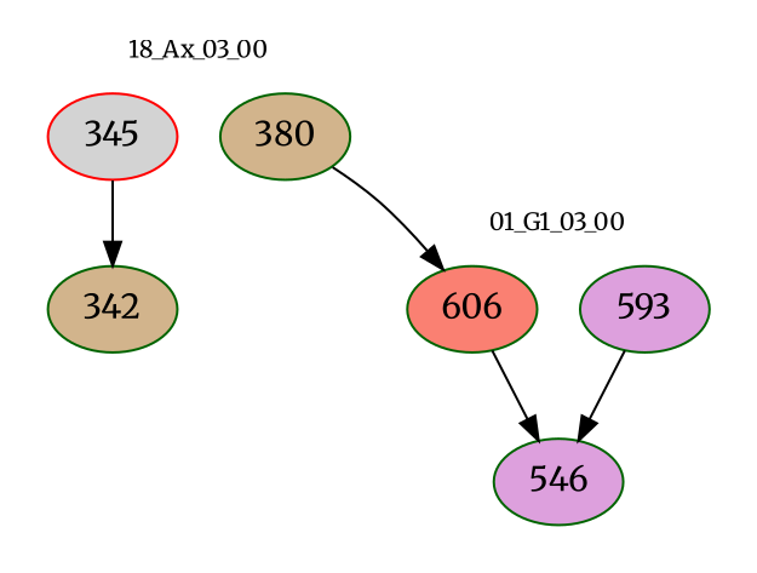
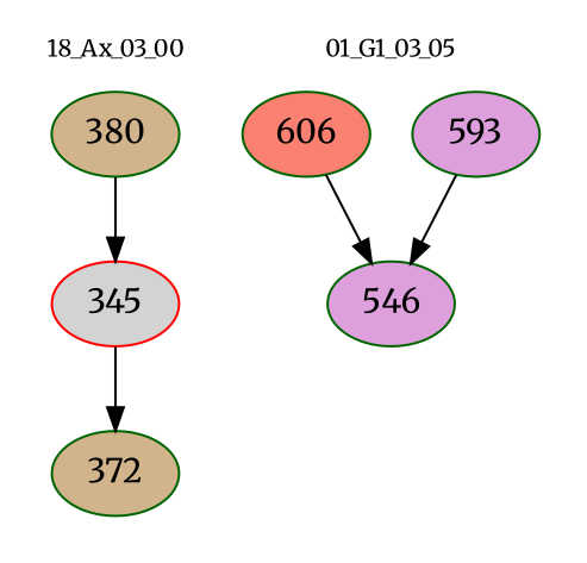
  digraph {
    fontname=Merriweather
    node [color=darkgreen fillcolor=tan fontname=Merriweather style=filled]
    edge [color=black fontname=Merriweather]
    n1 [label=380]
    n2 [color=red fillcolor=lightgrey label=345]
-   n3 [label=342]
+   n3 [label=372]
    n4 [fillcolor=plum label=593]
    n5 [fillcolor=salmon label=606]
    n6 [fillcolor=plum label=546]
    subgraph cluster_1 {
      color=white
      fontsize=10
      label="18_Ax_03_00"
      n1
      n2
      n3
    }
    subgraph cluster_2 {
      color=white
      fontsize=10
-     label="01_G1_03_00"
+     label="01_G1_03_05"
      n4
      n5
      n6
    }
-   n1 -> n5
+   n1 -> n2
    n2 -> n3
    n4 -> n6
    n5 -> n6
  }
